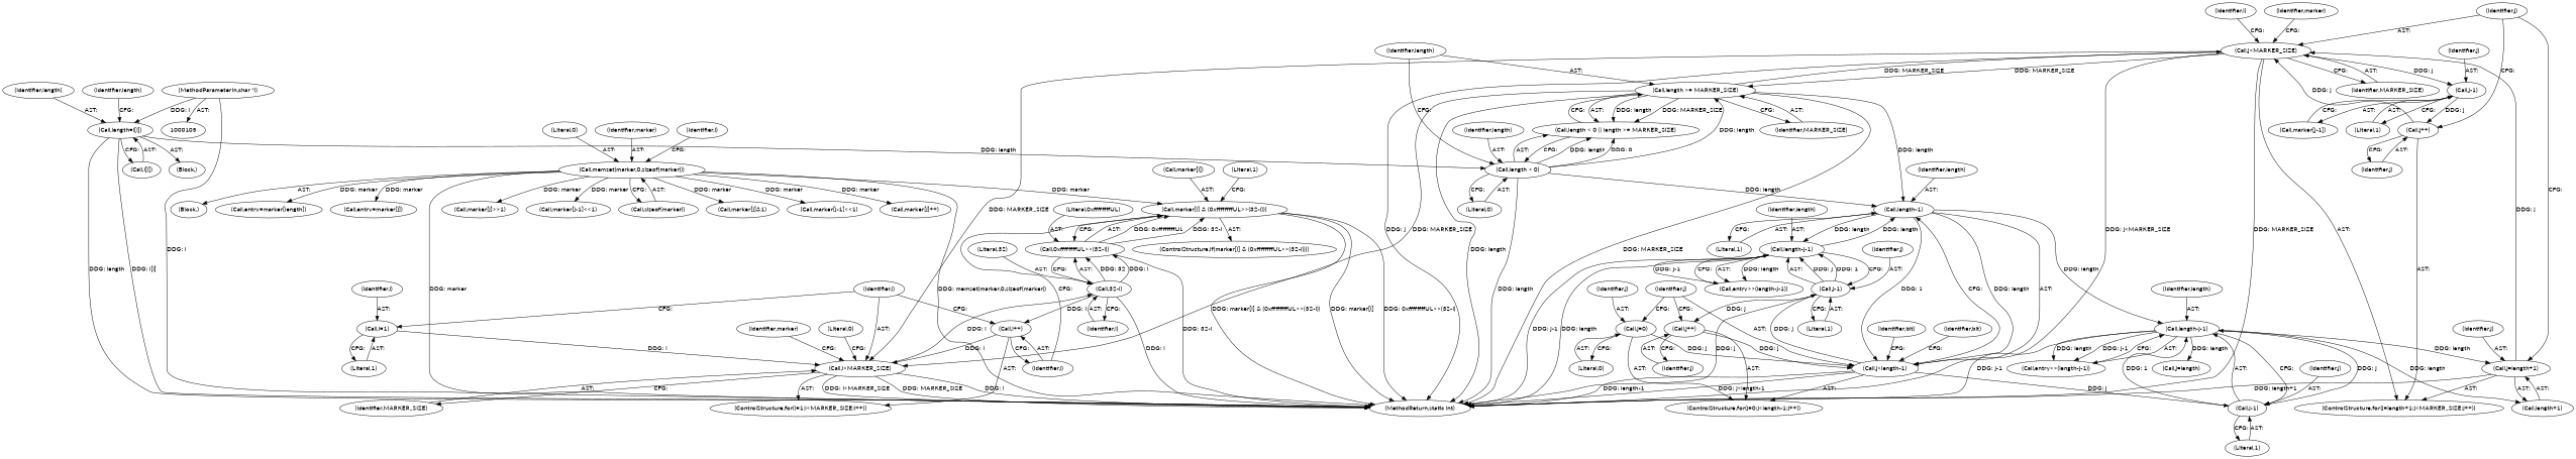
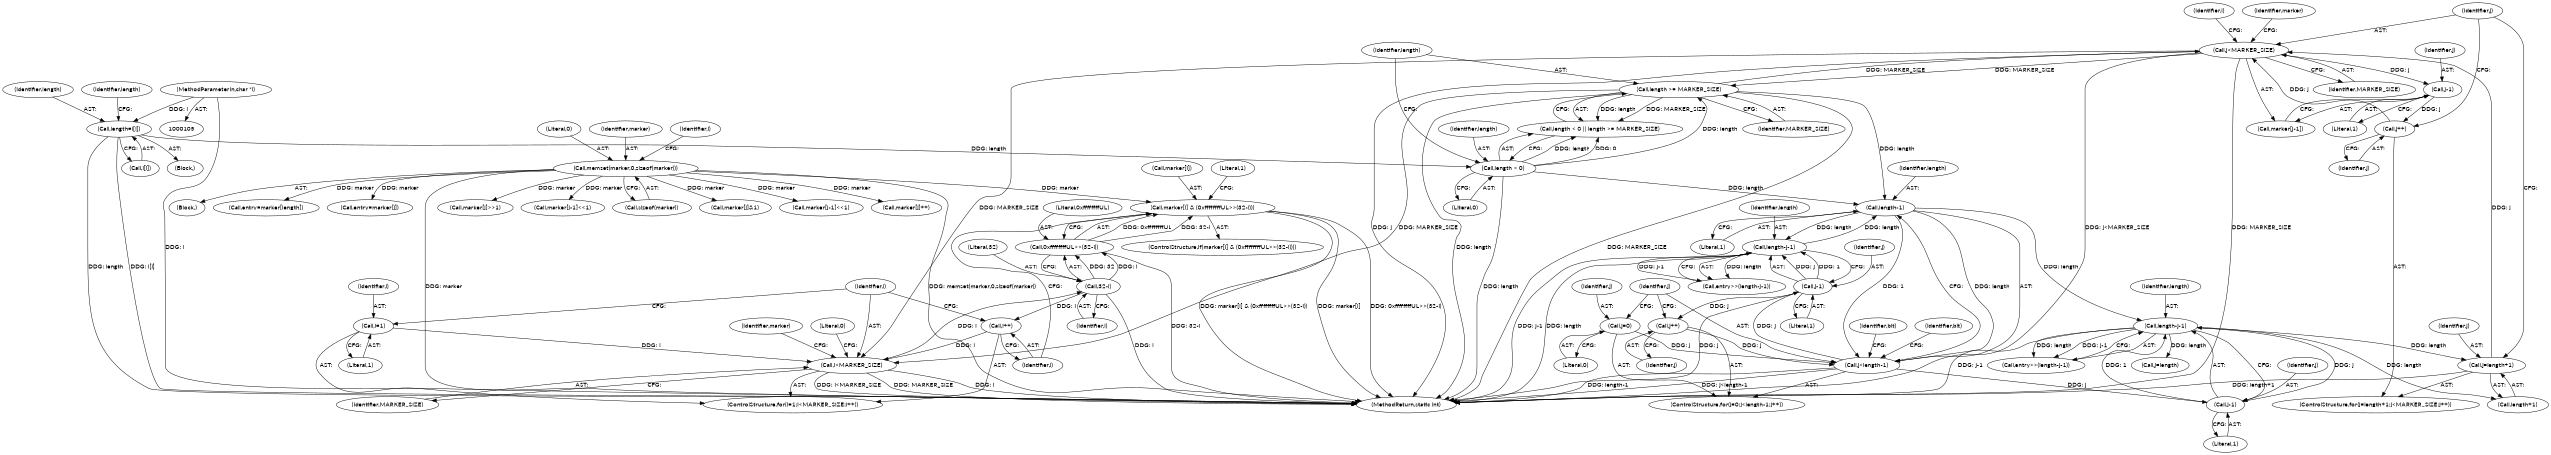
  digraph {
    fontname=Lato
    node [fontname=Lato]
    edge [fontname=Lato]
    n1 [label="(Call,marker[i] & (0xffffffffUL>>(32-i)))"]
    n2 [label="(Call,0xffffffffUL>>(32-i))"]
    n3 [label="(ControlStructure,if(marker[i] & (0xffffffffUL>>(32-i))))"]
    n4 [label="(MethodReturn,static int)"]
    n5 [label="(Call,32-i)"]
    n6 [label="(Call,memset(marker,0,sizeof(marker)))"]
    n7 [label="(Call,entry=marker[length])"]
    n8 [label="(Call,entry=marker[j])"]
    n9 [label="(Call,sizeof(marker))"]
    n10 [label="(Call,marker[j]>>1)"]
    n11 [label="(Call,marker[j-1]<<1)"]
    n12 [label="(Call,marker[j]&1)"]
    n13 [label="(Call,marker[j-1]<<1)"]
    n14 [label="(Call,marker[j]++)"]
    n15 [label="(Block,)"]
    n16 [label="(Call,i++)"]
    n17 [label="(Identifier,i)"]
    n18 [label="(Call,i<MARKER_SIZE)"]
    n19 [label="(ControlStructure,for(i=1;i<MARKER_SIZE;i++))"]
    n20 [label="(Identifier,i)"]
    n21 [label="(Identifier,MARKER_SIZE)"]
    n22 [label="(Call,i=1)"]
    n23 [label="(Literal,1)"]
    n24 [label="(Call,j<MARKER_SIZE)"]
    n25 [label="(Call,length >= MARKER_SIZE)"]
    n26 [label="(Call,j-1)"]
    n27 [label="(Identifier,MARKER_SIZE)"]
    n28 [label="(ControlStructure,for(j=length+1;j<MARKER_SIZE;j++))"]
    n29 [label="(Call,length-1)"]
    n30 [label="(Call,length < 0 || length >= MARKER_SIZE)"]
    n31 [label="(Identifier,MARKER_SIZE)"]
    n32 [label="(Call,j++)"]
    n33 [label="(Literal,1)"]
    n34 [label="(Call,marker[j-1])"]
    n35 [label="(Call,j=length+1)"]
    n36 [label="(Call,length+1)"]
    n37 [label="(Call,length-j-1)"]
    n38 [label="(Call,j-1)"]
    n39 [label="(Call,entry>>(length-j-1))"]
    n40 [label="(Call,j=length)"]
    n41 [label="(Literal,1)"]
    n42 [label="(Call,length-j-1)"]
    n43 [label="(Call,j<length-1)"]
    n44 [label="(Literal,1)"]
    n45 [label="(Call,j-1)"]
    n46 [label="(Call,entry>>(length-j-1))"]
    n47 [label="(ControlStructure,for(j=0;j<length-1;j++))"]
    n48 [label="(Call,j++)"]
    n49 [label="(Literal,1)"]
    n50 [label="(Identifier,j)"]
    n51 [label="(Call,j=0)"]
    n52 [label="(Literal,0)"]
    n53 [label="(Call,length < 0)"]
    n54 [label="(Literal,0)"]
    n55 [label="(Call,length=l[i])"]
    n56 [label="(Call,l[i])"]
    n57 [label="(Block,)"]
    n58 [label="(MethodParameterIn,char *l)"]
    1000105
    n60 [label="(Identifier,j)"]
    n61 [label="(Identifier,j)"]
    n62 [label="(Identifier,i)"]
    n63 [label="(Literal,32)"]
    n64 [label="(Identifier,j)"]
    n65 [label="(Identifier,bit)"]
    n66 [label="(Identifier,length)"]
    n67 [label="(Literal,0)"]
    n68 [label="(Identifier,i)"]
    n69 [label="(Literal,0)"]
    n70 [label="(Literal,0xffffffffUL)"]
    n71 [label="(Identifier,i)"]
    n72 [label="(Identifier,j)"]
    n73 [label="(Identifier,bit)"]
    n74 [label="(Call,marker[i])"]
    n75 [label="(Identifier,j)"]
    n76 [label="(Identifier,j)"]
    n77 [label="(Identifier,marker)"]
    n78 [label="(Identifier,marker)"]
    n79 [label="(Identifier,length)"]
    n80 [label="(Identifier,length)"]
    n81 [label="(Identifier,j)"]
    n82 [label="(Identifier,j)"]
    n83 [label="(Identifier,length)"]
    n84 [label="(Identifier,length)"]
    n85 [label="(Identifier,marker)"]
    n86 [label="(Identifier,length)"]
    n87 [label="(Identifier,i)"]
    n88 [label="(Literal,1)"]
    n89 [label="(Identifier,length)"]
    n1 -> n2 [label="CFG: "]
    n1 -> n3 [label="AST: "]
    n1 -> n4 [label="DDG: marker[i] & (0xffffffffUL>>(32-i))"]
    n1 -> n4 [label="DDG: marker[i]"]
    n1 -> n4 [label="DDG: 0xffffffffUL>>(32-i)"]
    n2 -> n1 [label="AST: "]
    n2 -> n1 [label="DDG: 0xffffffffUL"]
    n2 -> n1 [label="DDG: 32-i"]
    n2 -> n4 [label="DDG: 32-i"]
    n2 -> n5 [label="CFG: "]
    n5 -> n2 [label="AST: "]
    n5 -> n2 [label="DDG: 32"]
    n5 -> n2 [label="DDG: i"]
    n5 -> n4 [label="DDG: i"]
    n5 -> n16 [label="DDG: i"]
    n5 -> n17 [label="CFG: "]
    n6 -> n1 [label="DDG: marker"]
    n6 -> n4 [label="DDG: marker"]
    n6 -> n4 [label="DDG: memset(marker,0,sizeof(marker))"]
    n6 -> n7 [label="DDG: marker"]
    n6 -> n8 [label="DDG: marker"]
    n6 -> n9 [label="CFG: "]
    n6 -> n10 [label="DDG: marker"]
    n6 -> n11 [label="DDG: marker"]
    n6 -> n12 [label="DDG: marker"]
    n6 -> n13 [label="DDG: marker"]
    n6 -> n14 [label="DDG: marker"]
    n6 -> n15 [label="AST: "]
    n9 -> n6 [label="AST: "]
    n16 -> n18 [label="DDG: i"]
    n16 -> n19 [label="AST: "]
    n16 -> n20 [label="CFG: "]
    n17 -> n5 [label="AST: "]
    n18 -> n4 [label="DDG: MARKER_SIZE"]
    n18 -> n4 [label="DDG: i"]
    n18 -> n4 [label="DDG: i<MARKER_SIZE"]
    n18 -> n5 [label="DDG: i"]
    n18 -> n19 [label="AST: "]
    n18 -> n21 [label="CFG: "]
    n20 -> n1 [label="CFG: "]
    n20 -> n16 [label="AST: "]
    n21 -> n18 [label="AST: "]
    n22 -> n18 [label="DDG: i"]
+   n22 -> n19 [label="AST: "]
    n22 -> n23 [label="CFG: "]
    n23 -> n22 [label="AST: "]
    n24 -> n4 [label="DDG: j<MARKER_SIZE"]
    n24 -> n4 [label="DDG: j"]
    n24 -> n4 [label="DDG: MARKER_SIZE"]
    n24 -> n18 [label="DDG: MARKER_SIZE"]
    n24 -> n25 [label="DDG: MARKER_SIZE"]
    n24 -> n26 [label="DDG: j"]
    n24 -> n27 [label="CFG: "]
-   n24 -> n28 [label="AST: "]
+   n24 -> n34 [label="AST: "]
    n25 -> n4 [label="DDG: length"]
    n25 -> n4 [label="DDG: MARKER_SIZE"]
    n25 -> n18 [label="DDG: MARKER_SIZE"]
    n25 -> n24 [label="DDG: MARKER_SIZE"]
    n25 -> n29 [label="DDG: length"]
    n25 -> n30 [label="AST: "]
    n25 -> n30 [label="DDG: length"]
    n25 -> n30 [label="DDG: MARKER_SIZE"]
    n25 -> n31 [label="CFG: "]
    n26 -> n32 [label="DDG: j"]
    n26 -> n33 [label="CFG: "]
    n26 -> n34 [label="AST: "]
    n27 -> n24 [label="AST: "]
    n29 -> n37 [label="DDG: length"]
    n29 -> n42 [label="DDG: length"]
    n29 -> n43 [label="AST: "]
    n29 -> n43 [label="DDG: length"]
    n29 -> n43 [label="DDG: 1"]
    n29 -> n44 [label="CFG: "]
    n30 -> n25 [label="CFG: "]
    n30 -> n53 [label="CFG: "]
    n31 -> n25 [label="AST: "]
    n32 -> n24 [label="DDG: j"]
    n32 -> n28 [label="AST: "]
    n32 -> n60 [label="CFG: "]
    n33 -> n26 [label="AST: "]
    n34 -> n26 [label="CFG: "]
    n35 -> n4 [label="DDG: length+1"]
    n35 -> n24 [label="DDG: j"]
    n35 -> n28 [label="AST: "]
    n35 -> n36 [label="AST: "]
    n36 -> n35 [label="AST: "]
    n37 -> n4 [label="DDG: j-1"]
    n37 -> n35 [label="DDG: length"]
    n37 -> n36 [label="DDG: length"]
    n37 -> n38 [label="CFG: "]
    n37 -> n39 [label="AST: "]
    n37 -> n39 [label="DDG: length"]
    n37 -> n39 [label="DDG: j-1"]
    n37 -> n40 [label="DDG: length"]
    n38 -> n37 [label="AST: "]
    n38 -> n37 [label="DDG: j"]
    n38 -> n37 [label="DDG: 1"]
    n38 -> n41 [label="CFG: "]
    n39 -> n37 [label="CFG: "]
    n41 -> n38 [label="AST: "]
    n42 -> n4 [label="DDG: length"]
    n42 -> n4 [label="DDG: j-1"]
    n42 -> n29 [label="DDG: length"]
    n42 -> n45 [label="CFG: "]
    n42 -> n46 [label="AST: "]
    n42 -> n46 [label="DDG: length"]
    n42 -> n46 [label="DDG: j-1"]
    n43 -> n4 [label="DDG: j<length-1"]
    n43 -> n4 [label="DDG: length-1"]
    n43 -> n29 [label="CFG: "]
    n43 -> n38 [label="DDG: j"]
    n43 -> n45 [label="DDG: j"]
    n43 -> n47 [label="AST: "]
    n44 -> n29 [label="AST: "]
    n45 -> n4 [label="DDG: j"]
    n45 -> n42 [label="AST: "]
    n45 -> n42 [label="DDG: j"]
    n45 -> n42 [label="DDG: 1"]
    n45 -> n48 [label="DDG: j"]
    n45 -> n49 [label="CFG: "]
    n46 -> n42 [label="CFG: "]
    n48 -> n43 [label="DDG: j"]
    n48 -> n47 [label="AST: "]
    n48 -> n50 [label="CFG: "]
    n49 -> n45 [label="AST: "]
    n50 -> n48 [label="AST: "]
    n51 -> n43 [label="DDG: j"]
    n51 -> n47 [label="AST: "]
    n51 -> n52 [label="CFG: "]
    n52 -> n51 [label="AST: "]
    n53 -> n4 [label="DDG: length"]
    n53 -> n25 [label="DDG: length"]
    n53 -> n29 [label="DDG: length"]
    n53 -> n30 [label="AST: "]
    n53 -> n30 [label="DDG: length"]
    n53 -> n30 [label="DDG: 0"]
    n53 -> n54 [label="CFG: "]
    n54 -> n53 [label="AST: "]
    n55 -> n4 [label="DDG: length"]
    n55 -> n4 [label="DDG: l[i]"]
    n55 -> n53 [label="DDG: length"]
    n55 -> n56 [label="CFG: "]
    n55 -> n57 [label="AST: "]
    n56 -> n55 [label="AST: "]
    n58 -> n4 [label="DDG: l"]
    n58 -> n55 [label="DDG: l"]
    n58 -> 1000105 [label="AST: "]
    n60 -> n32 [label="AST: "]
    n61 -> n45 [label="AST: "]
    n62 -> n6 [label="CFG: "]
    n63 -> n5 [label="AST: "]
    n64 -> n35 [label="AST: "]
    n65 -> n43 [label="CFG: "]
    n66 -> n55 [label="CFG: "]
    n67 -> n18 [label="CFG: "]
    n68 -> n22 [label="AST: "]
    n69 -> n6 [label="AST: "]
    n70 -> n2 [label="AST: "]
    n71 -> n24 [label="CFG: "]
    n72 -> n43 [label="AST: "]
    n72 -> n48 [label="CFG: "]
    n72 -> n51 [label="CFG: "]
    n73 -> n43 [label="CFG: "]
    n74 -> n1 [label="AST: "]
    n75 -> n38 [label="AST: "]
    n76 -> n51 [label="AST: "]
    n77 -> n6 [label="AST: "]
    n78 -> n24 [label="CFG: "]
    n79 -> n53 [label="AST: "]
    n80 -> n55 [label="AST: "]
    n81 -> n26 [label="AST: "]
    n82 -> n24 [label="AST: "]
    n82 -> n32 [label="CFG: "]
    n82 -> n35 [label="CFG: "]
    n83 -> n29 [label="AST: "]
    n84 -> n37 [label="AST: "]
    n85 -> n18 [label="CFG: "]
    n86 -> n42 [label="AST: "]
    n87 -> n16 [label="CFG: "]
    n87 -> n18 [label="AST: "]
    n87 -> n22 [label="CFG: "]
    n88 -> n1 [label="CFG: "]
    n89 -> n25 [label="AST: "]
    n89 -> n53 [label="CFG: "]
  }
